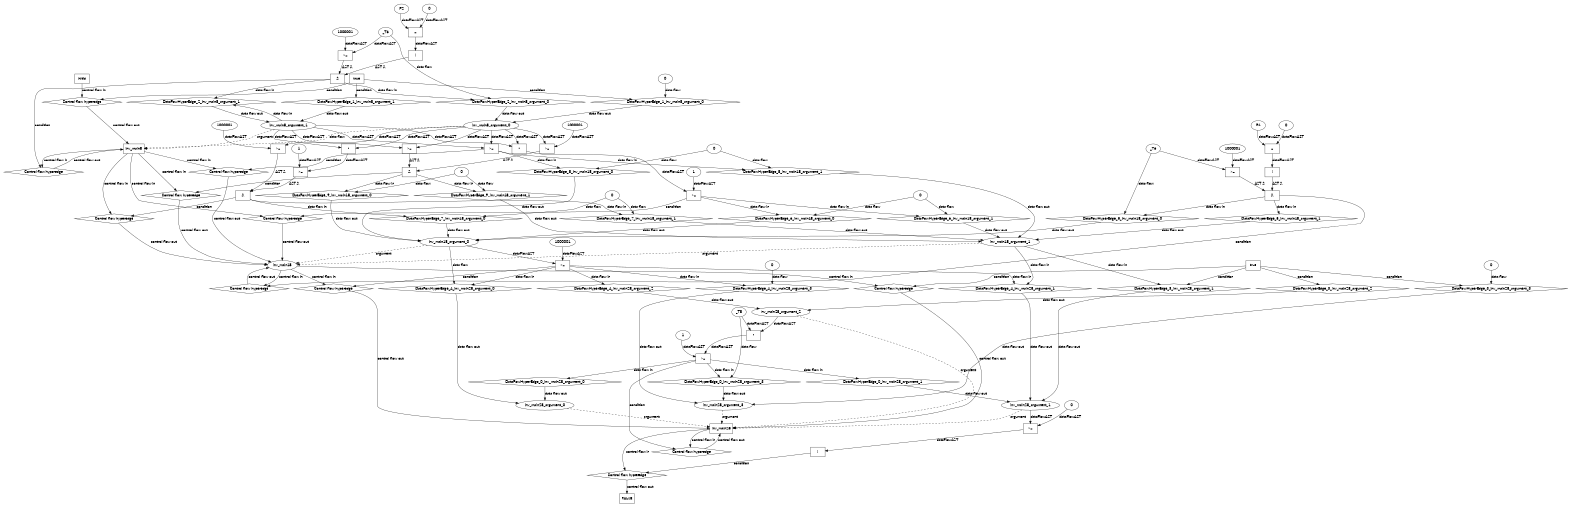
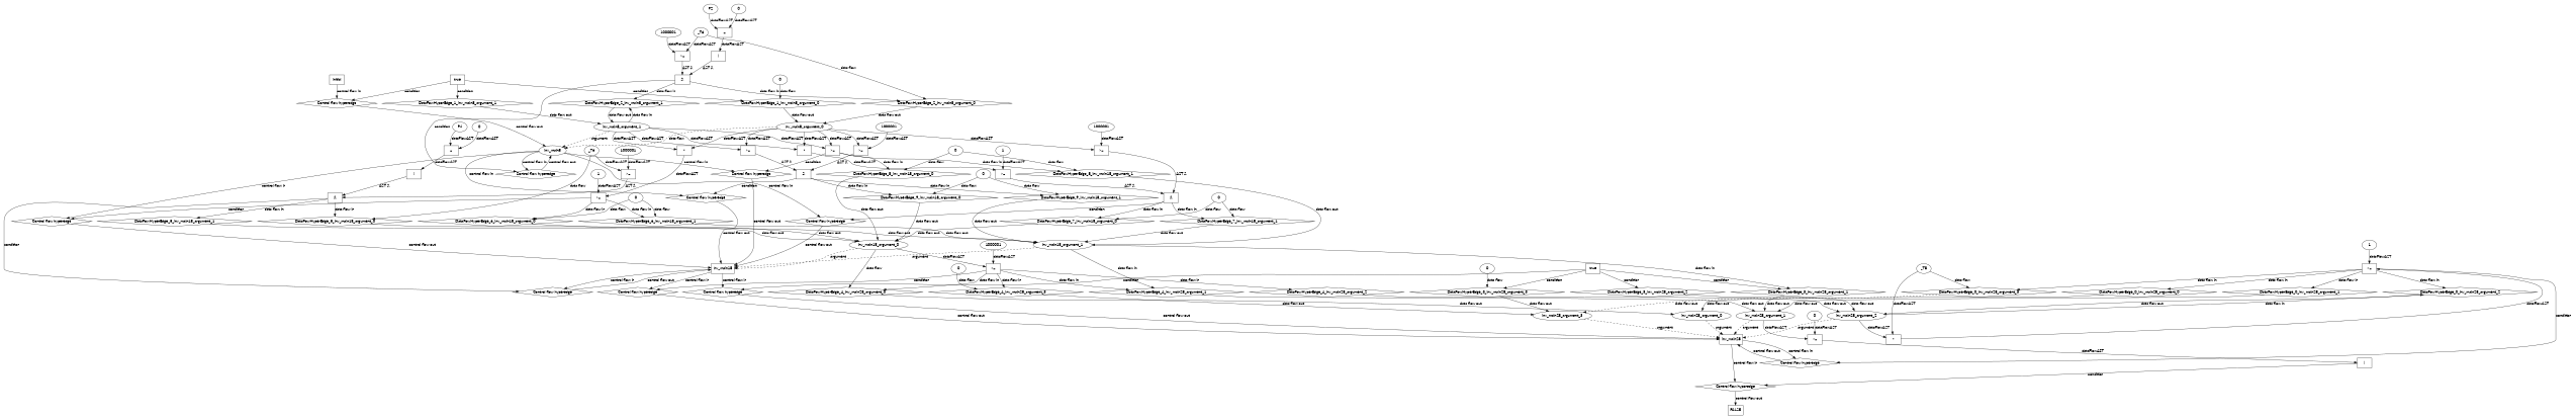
  digraph {
    fontname=Lato
    node [fontname=Lato nodeName=argument0 shape=diamond]
    edge [fontname=Lato]
-   n1 [label=inv_main18 nodeName=inv_main18 shape=ellipse]
+   n1 [label=inv_main18 nodeName=inv_main18 shape=rect]
    n2 [label="Control flow hyperedge" nodeName=ControlFowHyperEdge_3]
    n3 [label="Control flow hyperedge" nodeName=ControlFowHyperEdge_4]
    n4 [label="Control flow hyperedge" nodeName=ControlFowHyperEdge_5]
    n5 [label=inv_main28 nodeName=inv_main28 shape=rect]
    n6 [label="Control flow hyperedge" nodeName=ControlFowHyperEdge_0]
    n7 [label="Control flow hyperedge" nodeName=ControlFowHyperEdge_10]
    n8 [label=FALSE nodeName=FALSE shape=rect]
-   n9 [label=inv_main8 nodeName=inv_main8 shape=rect]
+   n9 [label=inv_main8 nodeName=inv_main8 shape=ellipse]
    n10 [label="Control flow hyperedge" nodeName=ControlFowHyperEdge_2]
    n11 [label="Control flow hyperedge" nodeName=ControlFowHyperEdge_6]
    n12 [label="Control flow hyperedge" nodeName=ControlFowHyperEdge_7]
    n13 [label="Control flow hyperedge" nodeName=ControlFowHyperEdge_8]
    n14 [label="Control flow hyperedge" nodeName=ControlFowHyperEdge_9]
    n15 [label=Initial nodeName=Initial shape=rect]
    n16 [label="Control flow hyperedge" nodeName=ControlFowHyperEdge_1]
    n17 [label=inv_main28_argument_0 shape=oval]
    n18 [label=inv_main28_argument_1 nodeName=argument1 shape=oval]
    n19 [label=">=" nodeName=xxxFALSE___inv_main28_10xxxguard_0_node_1 shape=rect]
    n20 [label="!" nodeName=xxxFALSE___inv_main28_10xxxguard_0_node_0 shape=rect]
    n21 [label=inv_main28_argument_2 nodeName=argument2 shape=oval]
    n22 [label="-" nodeName=xxxinv_main28___inv_main28_0xxxguard_0_node_1 shape=rect]
+   n23 [label=DataFowHyperEdge_0_inv_main28_argument_2 nodeName=DataFowHyperEdge_0_inv_main28_argument_2]
    n24 [label=">=" nodeName=xxxinv_main28___inv_main28_0xxxguard_0_node_0 shape=rect]
    n25 [label=inv_main28_argument_3 nodeName=argument3 shape=oval]
    n26 [label=inv_main8_argument_0 shape=oval]
    n27 [label="-" nodeName=xxxinv_main18___inv_main8_6xxxguard_0_node_1 shape=rect]
    n28 [label="-" nodeName=xxxinv_main18___inv_main8_7xxxguard_0_node_1 shape=rect]
    n29 [label=">=" nodeName=xxxinv_main18___inv_main8_7xxxguard1_node_0 shape=rect]
    n30 [label=">=" nodeName=xxxinv_main18___inv_main8_8xxxguard_0_node_0 shape=rect]
    n31 [label=">=" nodeName=xxxinv_main18___inv_main8_9xxxguard_0_node_0 shape=rect]
    n32 [label=">=" nodeName=xxxinv_main18___inv_main8_9xxxguard1_node_0 shape=rect]
    n33 [label=">=" nodeName=xxxinv_main18___inv_main8_6xxxguard_0_node_0 shape=rect]
    n34 [label=">=" nodeName=xxxinv_main18___inv_main8_7xxxguard_0_node_0 shape=rect]
    n35 [label="&" nodeName=xxxinv_main18___inv_main8_7xxx_and shape=rect]
    n36 [label=DataFowHyperEdge_8_inv_main18_argument_0 nodeName=DataFowHyperEdge_8_inv_main18_argument_0]
    n37 [label=DataFowHyperEdge_8_inv_main18_argument_1 nodeName=DataFowHyperEdge_8_inv_main18_argument_1]
    n38 [label="&" nodeName=xxxinv_main18___inv_main8_9xxx_and shape=rect]
    n39 [label=inv_main8_argument_1 nodeName=argument1 shape=oval]
    n40 [label=DataFowHyperEdge_2_inv_main8_argument_1 nodeName=DataFowHyperEdge_2_inv_main8_argument_1]
    n41 [label=inv_main18_argument_0 shape=oval]
    n42 [label=">=" nodeName=xxxinv_main28___inv_main18_4xxxguard_0_node_0 shape=rect]
    n43 [label=DataFowHyperEdge_4_inv_main28_argument_0 nodeName=DataFowHyperEdge_4_inv_main28_argument_0]
    n44 [label=DataFowHyperEdge_4_inv_main28_argument_1 nodeName=DataFowHyperEdge_4_inv_main28_argument_1]
    n45 [label=DataFowHyperEdge_4_inv_main28_argument_3 nodeName=DataFowHyperEdge_4_inv_main28_argument_3]
    n46 [label=DataFowHyperEdge_4_inv_main28_argument_2 nodeName=DataFowHyperEdge_4_inv_main28_argument_2]
    n47 [label=inv_main18_argument_1 nodeName=argument1 shape=oval]
    n48 [label=DataFowHyperEdge_3_inv_main28_argument_1 nodeName=DataFowHyperEdge_3_inv_main28_argument_1]
    n49 [label=DataFowHyperEdge_0_inv_main28_argument_3 nodeName=DataFowHyperEdge_0_inv_main28_argument_3]
    n50 [label=DataFowHyperEdge_0_inv_main28_argument_0 nodeName=DataFowHyperEdge_0_inv_main28_argument_0]
    n51 [label=DataFowHyperEdge_0_inv_main28_argument_1 nodeName=DataFowHyperEdge_0_inv_main28_argument_1]
    n52 [label=1 nodeName=xxxinv_main28___inv_main28_0xxxguard_0_node_4 shape=""]
    n53 [label=_T8 nodeName=xxxinv_main28___inv_main28_0xxxdataFlow_0_node_0 shape=""]
    n54 [label=true nodeName=true_1 shape=rect]
    n55 [label=DataFowHyperEdge_1_inv_main8_argument_0 nodeName=DataFowHyperEdge_1_inv_main8_argument_0]
    n56 [label=DataFowHyperEdge_1_inv_main8_argument_1 nodeName=DataFowHyperEdge_1_inv_main8_argument_1]
    n57 [label=0 nodeName=xxxinv_main8___Initial_1xxxdataFlow_0_node_0 shape=""]
    n58 [label="&" nodeName=xxxinv_main8___inv_main8_2xxx_and shape=rect]
    n59 [label=DataFowHyperEdge_2_inv_main8_argument_0 nodeName=DataFowHyperEdge_2_inv_main8_argument_0]
    n60 [label=">=" nodeName=xxxinv_main8___inv_main8_2xxxguard_0_node_0 shape=rect]
    n61 [label=1000001 nodeName=xxxinv_main8___inv_main8_2xxxguard_0_node_1 shape=""]
    n62 [label=_T6 nodeName=xxxinv_main8___inv_main8_2xxxdataFlow_0_node_0 shape=""]
    n63 [label="!" nodeName=xxxinv_main8___inv_main8_2xxxguard1_node_0 shape=rect]
    n64 [label="=" nodeName=xxxinv_main8___inv_main8_2xxxguard1_node_1 shape=rect]
    n65 [label=P2 nodeName=xxxinv_main8___inv_main8_2xxxguard1_node_2 shape=""]
    n66 [label=0 nodeName=xxxinv_main8___inv_main8_2xxxguard1_node_3 shape=""]
    n67 [label=true nodeName=true_3 shape=rect]
    n68 [label=DataFowHyperEdge_3_inv_main28_argument_3 nodeName=DataFowHyperEdge_3_inv_main28_argument_3]
    n69 [label=DataFowHyperEdge_3_inv_main28_argument_2 nodeName=DataFowHyperEdge_3_inv_main28_argument_2]
    n70 [label=0 nodeName=xxxinv_main28___inv_main18_3xxxdataFlow1_node_0 shape=""]
    n71 [label=1000001 nodeName=xxxinv_main28___inv_main18_4xxxguard_0_node_2 shape=""]
    n72 [label=0 nodeName=xxxinv_main28___inv_main18_4xxxdataFlow1_node_0 shape=""]
    n73 [label="&" nodeName=xxxinv_main18___inv_main18_5xxx_and shape=rect]
    n74 [label=DataFowHyperEdge_5_inv_main18_argument_0 nodeName=DataFowHyperEdge_5_inv_main18_argument_0]
    n75 [label=DataFowHyperEdge_5_inv_main18_argument_1 nodeName=DataFowHyperEdge_5_inv_main18_argument_1]
    n76 [label=">=" nodeName=xxxinv_main18___inv_main18_5xxxguard_0_node_0 shape=rect]
    n77 [label=1000001 nodeName=xxxinv_main18___inv_main18_5xxxguard_0_node_1 shape=""]
    n78 [label=_T6 nodeName=xxxinv_main18___inv_main18_5xxxdataFlow_0_node_0 shape=""]
    n79 [label="!" nodeName=xxxinv_main18___inv_main18_5xxxguard1_node_0 shape=rect]
    n80 [label="=" nodeName=xxxinv_main18___inv_main18_5xxxguard1_node_1 shape=rect]
    n81 [label=P4 nodeName=xxxinv_main18___inv_main18_5xxxguard1_node_2 shape=""]
    n82 [label=0 nodeName=xxxinv_main18___inv_main18_5xxxguard1_node_3 shape=""]
    n83 [label=DataFowHyperEdge_6_inv_main18_argument_0 nodeName=DataFowHyperEdge_6_inv_main18_argument_0]
    n84 [label=DataFowHyperEdge_6_inv_main18_argument_1 nodeName=DataFowHyperEdge_6_inv_main18_argument_1]
    n85 [label=1 nodeName=xxxinv_main18___inv_main8_6xxxguard_0_node_4 shape=""]
    n86 [label=0 nodeName=xxxinv_main18___inv_main8_6xxxdataFlow_0_node_0 shape=""]
    n87 [label=DataFowHyperEdge_7_inv_main18_argument_0 nodeName=DataFowHyperEdge_7_inv_main18_argument_0]
    n88 [label=DataFowHyperEdge_7_inv_main18_argument_1 nodeName=DataFowHyperEdge_7_inv_main18_argument_1]
    n89 [label=1 nodeName=xxxinv_main18___inv_main8_7xxxguard_0_node_4 shape=""]
    n90 [label=1000001 nodeName=xxxinv_main18___inv_main8_7xxxguard1_node_2 shape=""]
    n91 [label=0 nodeName=xxxinv_main18___inv_main8_7xxxdataFlow_0_node_0 shape=""]
    n92 [label=0 nodeName=xxxinv_main18___inv_main8_8xxxdataFlow_0_node_0 shape=""]
    n93 [label=DataFowHyperEdge_9_inv_main18_argument_0 nodeName=DataFowHyperEdge_9_inv_main18_argument_0]
    n94 [label=DataFowHyperEdge_9_inv_main18_argument_1 nodeName=DataFowHyperEdge_9_inv_main18_argument_1]
    n95 [label=1000001 nodeName=xxxinv_main18___inv_main8_9xxxguard1_node_2 shape=""]
    n96 [label=0 nodeName=xxxinv_main18___inv_main8_9xxxdataFlow_0_node_0 shape=""]
    n97 [label=0 nodeName=xxxFALSE___inv_main28_10xxxguard_0_node_3 shape=""]
    n1 -> n2 [label="control flow in"]
    n1 -> n3 [label="control flow in"]
    n1 -> n4 [label="control flow in"]
    n2 -> n5 [label="control flow out"]
    n3 -> n5 [label="control flow out"]
    n4 -> n1 [label="control flow out"]
    n5 -> n6 [label="control flow in"]
    n5 -> n7 [label="control flow in"]
    n6 -> n5 [label="control flow out"]
    n7 -> n8 [label="control flow out"]
    n9 -> n10 [label="control flow in"]
    n9 -> n11 [label="control flow in"]
    n9 -> n12 [label="control flow in"]
    n9 -> n13 [label="control flow in"]
    n9 -> n14 [label="control flow in"]
    n10 -> n9 [label="control flow out"]
    n11 -> n1 [label="control flow out"]
    n12 -> n1 [label="control flow out"]
    n13 -> n1 [label="control flow out"]
    n14 -> n1 [label="control flow out"]
    n15 -> n16 [label="control flow in"]
    n16 -> n9 [label="control flow out"]
    n17 -> n5 [label=argument style=dashed]
    n18 -> n5 [label=argument style=dashed]
    n18 -> n19 [label=dataFlowAST]
    n19 -> n20 [label=dataFlowAST]
    n20 -> n7 [label=condition]
    n21 -> n5 [label=argument style=dashed]
    n21 -> n22 [label=dataFlowAST]
+   n21 -> n23 [label="data flow in"]
    n22 -> n24 [label=dataFlowAST]
+   n23 -> n21 [label="data flow out"]
    n24 -> n6 [label=condition]
+   n24 -> n23 [label="data flow in"]
    n24 -> n49 [label="data flow in"]
    n24 -> n50 [label="data flow in"]
    n24 -> n51 [label="data flow in"]
    n25 -> n5 [label=argument style=dashed]
    n26 -> n9 [label="data flow" style=dashed]
    n26 -> n27 [label=dataFlowAST]
    n26 -> n28 [label=dataFlowAST]
    n26 -> n29 [label=dataFlowAST]
    n26 -> n30 [label=dataFlowAST]
    n26 -> n31 [label=dataFlowAST]
    n26 -> n32 [label=dataFlowAST]
    n27 -> n33 [label=dataFlowAST]
    n28 -> n34 [label=dataFlowAST]
    n29 -> n35 [label="AST &"]
    n30 -> n13 [label=condition]
    n30 -> n36 [label="data flow in"]
    n30 -> n37 [label="data flow in"]
    n31 -> n38 [label="AST &"]
    n32 -> n38 [label="AST &"]
    n33 -> n11 [label=condition]
    n33 -> n83 [label="data flow in"]
    n33 -> n84 [label="data flow in"]
    n34 -> n35 [label="AST &"]
    n35 -> n12 [label=condition]
    n35 -> n87 [label="data flow in"]
    n35 -> n88 [label="data flow in"]
    n36 -> n41 [label="data flow out"]
    n37 -> n47 [label="data flow out"]
    n38 -> n14 [label=condition]
    n38 -> n93 [label="data flow in"]
    n38 -> n94 [label="data flow in"]
    n39 -> n9 [label=argument style=dashed]
    n39 -> n27 [label=dataFlowAST]
    n39 -> n28 [label=dataFlowAST]
    n39 -> n30 [label=dataFlowAST]
    n39 -> n31 [label=dataFlowAST]
    n39 -> n40 [label="data flow in"]
    n40 -> n39 [label="data flow out"]
    n41 -> n1 [label=argument style=dashed]
    n41 -> n42 [label=dataFlowAST]
    n41 -> n43 [label="data flow"]
    n42 -> n3 [label=condition]
    n42 -> n43 [label="data flow in"]
    n42 -> n44 [label="data flow in"]
    n42 -> n45 [label="data flow in"]
    n42 -> n46 [label="data flow in"]
    n43 -> n17 [label="data flow out"]
    n44 -> n18 [label="data flow out"]
    n45 -> n25 [label="data flow out"]
    n46 -> n21 [label="data flow out"]
    n47 -> n1 [label=argument style=dashed]
    n47 -> n44 [label="data flow in"]
    n47 -> n48 [label="data flow in"]
    n48 -> n18 [label="data flow out"]
-   n49 -> n25 [label="data flow out"]
+   n49 -> n25 [label="data flow out" style=dashed]
    n50 -> n17 [label="data flow out"]
    n51 -> n18 [label="data flow out"]
    n52 -> n24 [label=dataFlowAST]
    n53 -> n22 [label=dataFlowAST]
    n53 -> n49 [label="data flow"]
    n54 -> n16 [label=condition]
    n54 -> n55 [label=condition]
    n54 -> n56 [label=condition]
    n55 -> n26 [label="data flow out"]
    n56 -> n39 [label="data flow out"]
    n57 -> n55 [label="data flow"]
    n58 -> n10 [label=condition]
    n58 -> n40 [label="data flow in"]
    n58 -> n59 [label="data flow in"]
    n59 -> n26 [label="data flow out"]
    n60 -> n58 [label="AST &"]
    n61 -> n60 [label=dataFlowAST]
    n62 -> n59 [label="data flow"]
    n62 -> n60 [label=dataFlowAST]
    n63 -> n58 [label="AST &"]
    n64 -> n63 [label=dataFlowAST]
    n65 -> n64 [label=dataFlowAST]
    n66 -> n64 [label=dataFlowAST]
    n67 -> n2 [label=condition]
    n67 -> n48 [label=condition]
    n67 -> n68 [label=condition]
    n67 -> n69 [label=condition]
    n68 -> n25 [label="data flow out"]
    n69 -> n21 [label="data flow out"]
    n70 -> n68 [label="data flow"]
    n71 -> n42 [label=dataFlowAST]
    n72 -> n45 [label="data flow"]
    n73 -> n4 [label=condition]
    n73 -> n74 [label="data flow in"]
    n73 -> n75 [label="data flow in"]
    n74 -> n41 [label="data flow out"]
    n75 -> n47 [label="data flow out"]
    n76 -> n73 [label="AST &"]
    n77 -> n76 [label=dataFlowAST]
    n78 -> n74 [label="data flow"]
    n78 -> n76 [label=dataFlowAST]
    n79 -> n73 [label="AST &"]
    n80 -> n79 [label=dataFlowAST]
    n81 -> n80 [label=dataFlowAST]
    n82 -> n80 [label=dataFlowAST]
    n83 -> n41 [label="data flow out"]
    n84 -> n47 [label="data flow out"]
    n85 -> n33 [label=dataFlowAST]
    n86 -> n83 [label="data flow"]
    n86 -> n84 [label="data flow"]
    n87 -> n41 [label="data flow out"]
    n88 -> n47 [label="data flow out"]
    n89 -> n34 [label=dataFlowAST]
    n90 -> n29 [label=dataFlowAST]
    n91 -> n87 [label="data flow"]
    n91 -> n88 [label="data flow"]
    n92 -> n36 [label="data flow"]
    n92 -> n37 [label="data flow"]
    n93 -> n41 [label="data flow out"]
    n94 -> n47 [label="data flow out"]
    n95 -> n32 [label=dataFlowAST]
    n96 -> n93 [label="data flow"]
    n96 -> n94 [label="data flow"]
    n97 -> n19 [label=dataFlowAST]
  }
